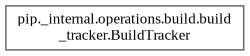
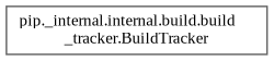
  digraph {
    rankdir=LR
    fontname="Liberation Serif"
-   n1 [color=grey40 fillcolor=white fontname="Liberation Serif" fontsize=10 height=0.2 label="pip._internal.operations.build.build\l_tracker.BuildTracker" shape=box style=filled width=0.4]
+   n1 [color=grey40 fillcolor=white fontname="Liberation Serif" fontsize=10 height=0.2 label="pip._internal.internal.build.build\l_tracker.BuildTracker" shape=box style=filled width=0.4]
  }
